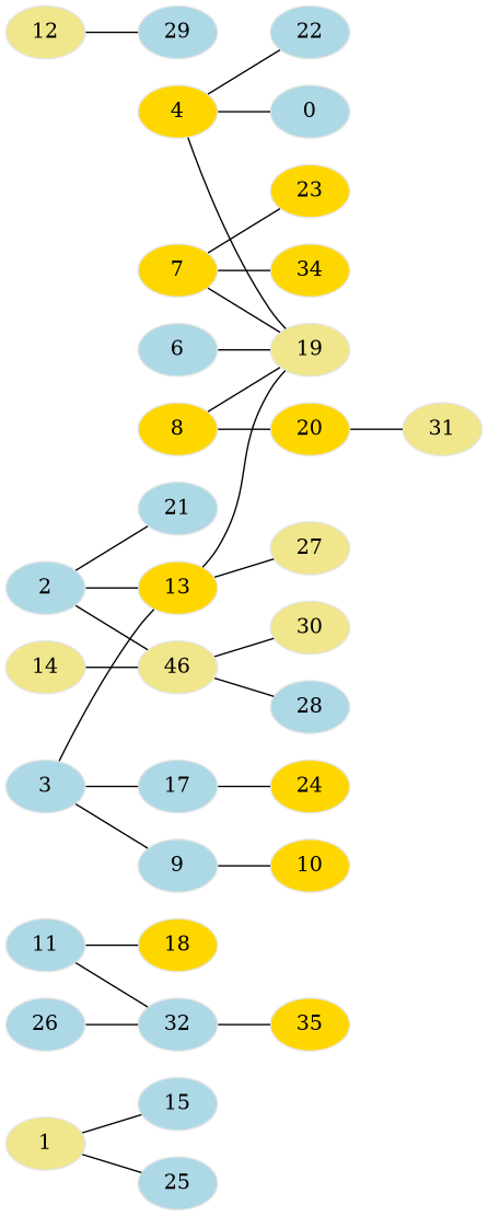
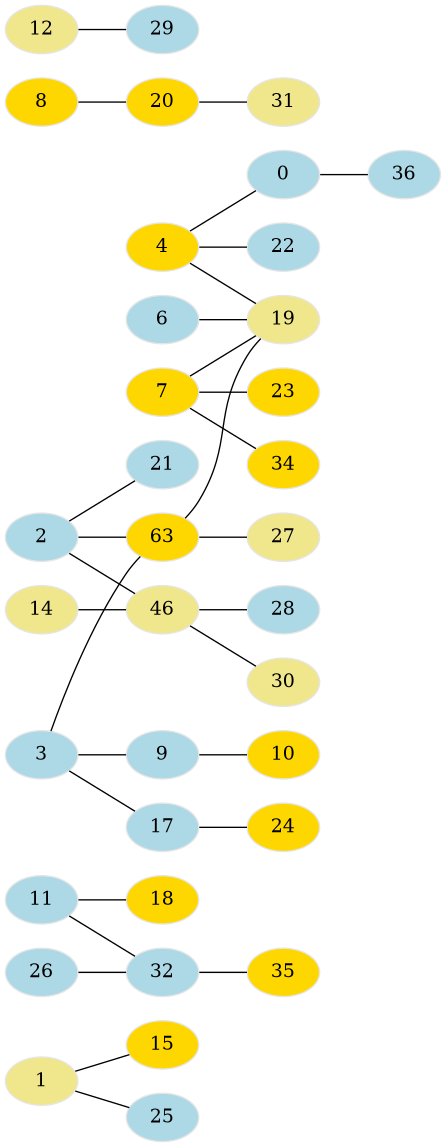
  graph {
    rankdir=LR
    node [color=gray90 fillcolor=lightblue style=filled]
    edge [weight=1.0]
    1 [fillcolor=khaki]
-   15
+   15 [fillcolor=gold]
    25
    35 [fillcolor=gold]
-   13 [fillcolor=gold]
+   13 [fillcolor=gold label=63]
    2
    n7 [fillcolor=khaki label=46]
    21
    19 [fillcolor=khaki]
    27 [fillcolor=khaki]
    28
    30 [fillcolor=khaki]
    3
    9
    17
    10 [fillcolor=gold]
    24 [fillcolor=gold]
    4 [fillcolor=gold]
    n19 [label=0]
    22
+   36
    6
    7 [fillcolor=gold]
    23 [fillcolor=gold]
    34 [fillcolor=gold]
    8 [fillcolor=gold]
    20 [fillcolor=gold]
    31 [fillcolor=khaki]
    18 [fillcolor=gold]
    11
    32
    12 [fillcolor=khaki]
    29
    14 [fillcolor=khaki]
    26
    1 -- 15
    1 -- 25
    13 -- 19
    13 -- 27
    2 -- 13
    2 -- n7
    2 -- 21
    n7 -- 28
    n7 -- 30
    3 -- 13
    3 -- 9
    3 -- 17
    9 -- 10
    17 -- 24
    4 -- 19
    4 -- n19
    4 -- 22
+   n19 -- 36
    6 -- 19
    7 -- 19
    7 -- 23
    7 -- 34
-   8 -- 19
    8 -- 20
    20 -- 31
    11 -- 18
    11 -- 32
    32 -- 35
    12 -- 29
    14 -- n7
    26 -- 32
  }
